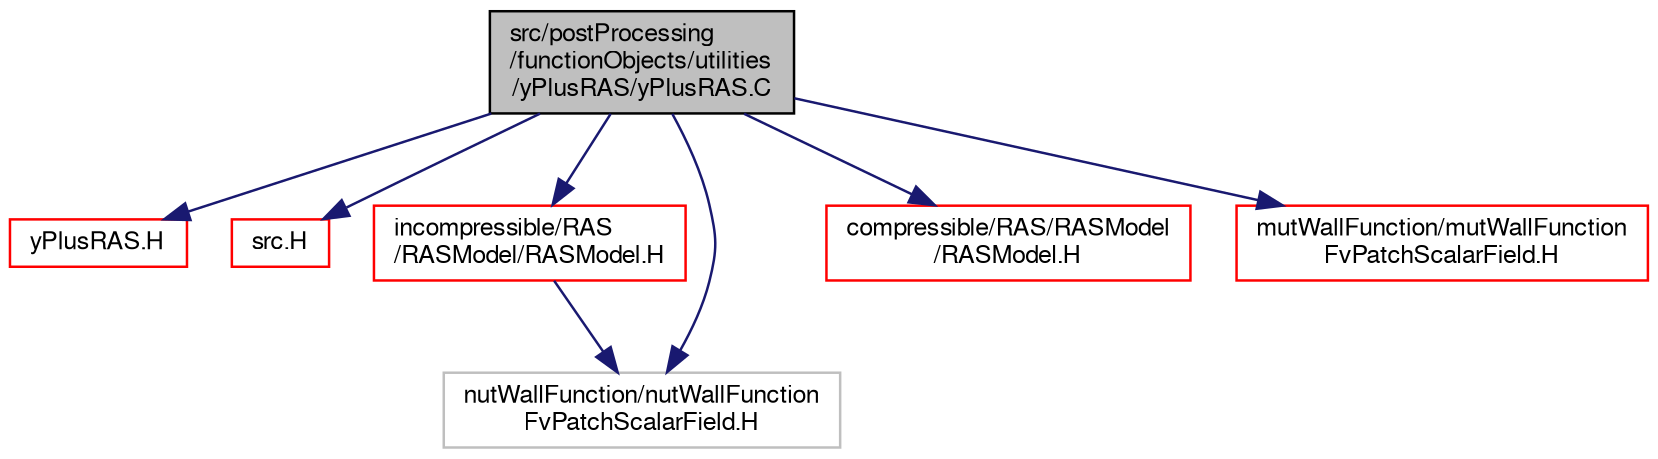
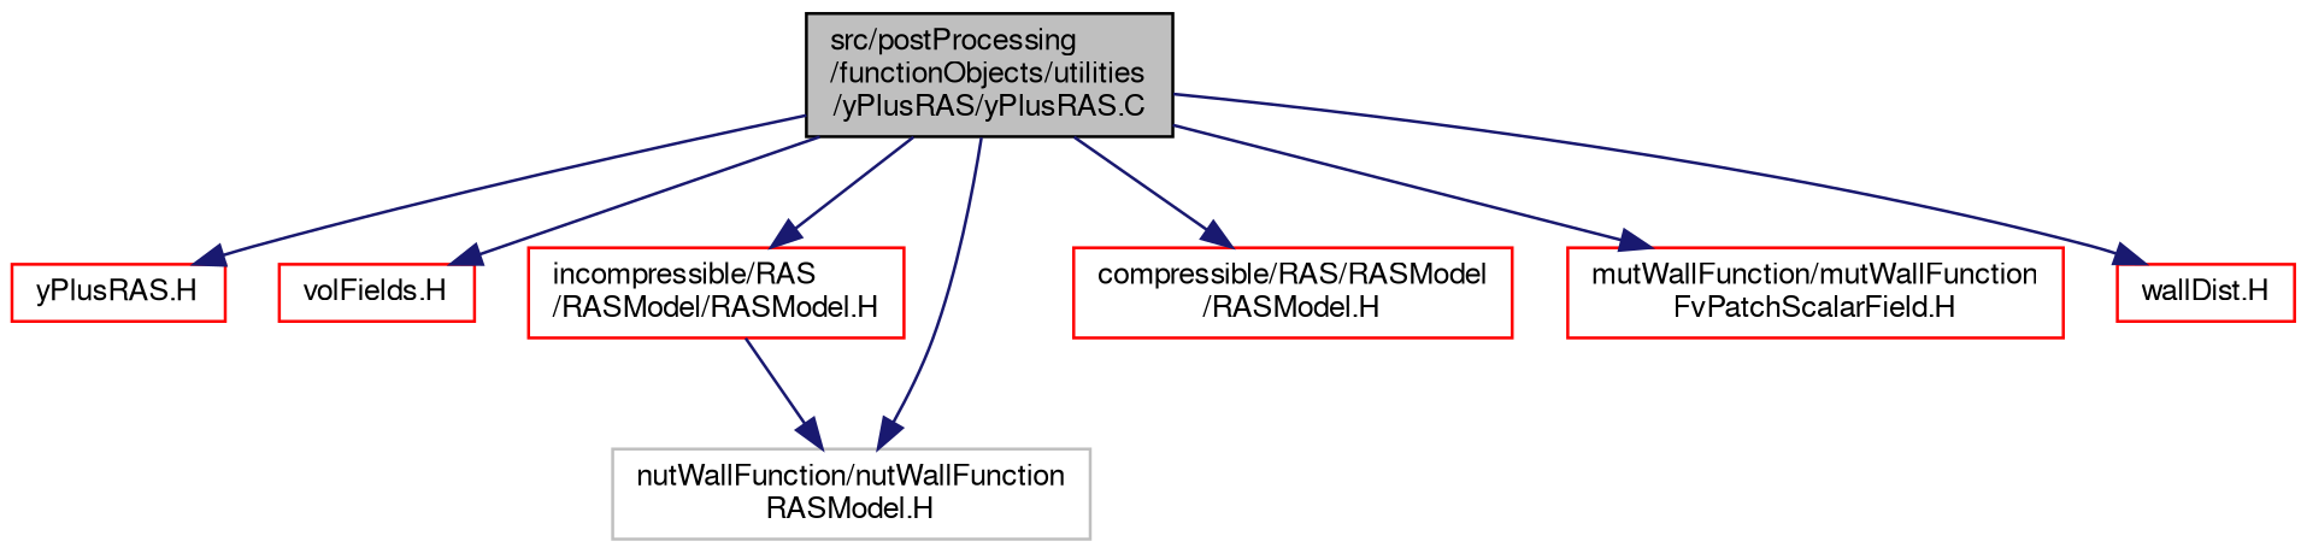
  digraph {
    node [color=red fontname=FreeSans fontsize=10 shape=record]
    edge [color=midnightblue fontname=FreeSans fontsize=10 labelfontname=FreeSans labelfontsize=10 style=solid]
    n1 [color=black fillcolor=grey75 fontcolor=black height=0.2 label="src/postProcessing\l/functionObjects/utilities\l/yPlusRAS/yPlusRAS.C" style=filled width=0.4]
    n2 [height=0.2 label="yPlusRAS.H" width=0.4]
-   n3 [height=0.2 label="src.H" width=0.4]
+   n3 [height=0.2 label="volFields.H" width=0.4]
    n4 [height=0.2 label="incompressible/RAS\l/RASModel/RASModel.H" width=0.4]
-   n5 [color=grey75 height=0.2 label="nutWallFunction/nutWallFunction\lFvPatchScalarField.H" width=0.4]
+   n5 [color=grey75 height=0.2 label="nutWallFunction/nutWallFunction\lRASModel.H" width=0.4]
    n6 [height=0.2 label="compressible/RAS/RASModel\l/RASModel.H" width=0.4]
    n7 [height=0.2 label="mutWallFunction/mutWallFunction\lFvPatchScalarField.H" width=0.4]
+   n8 [height=0.2 label="wallDist.H" width=0.4]
    n1 -> n2
    n1 -> n3
    n1 -> n4
    n1 -> n5
    n1 -> n6
    n1 -> n7
+   n1 -> n8
    n4 -> n5
  }
